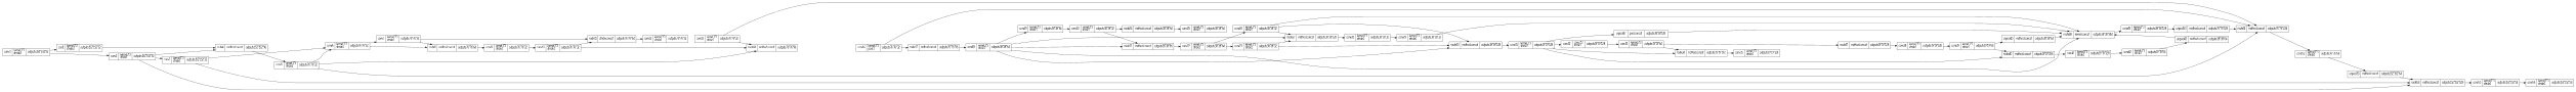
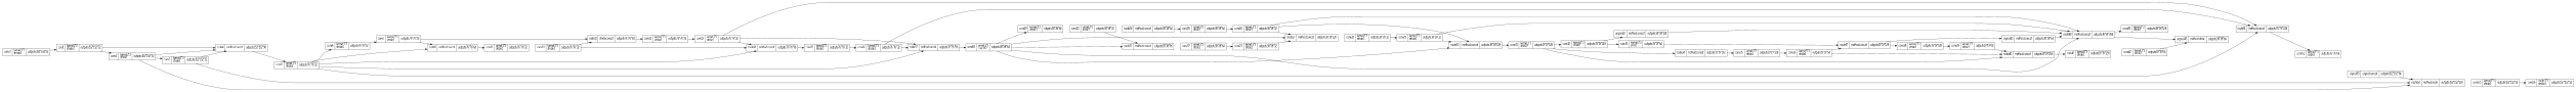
  digraph {
    fontname="Comic Neue"
    rankdir=LR
    node [fontname="Comic Neue" shape=record]
    edge [fontname="Comic Neue"]
    n1 [label="{conv0|kernel:3*3\lstride:2\l|outputs:304*304*32\l}"]
    n2 [label="{pool1|kernel:2*2\lstride:2\l|outputs:152*152*32\l}"]
    n3 [label="{conv2|kernel:3*3\lstride:1\l|outputs:152*152*32\l}"]
    n4 [label="{route4|mothod:concat\l|outputs:152*152*96\l}"]
    n5 [label="{conv3|kernel:3*3\lstride:1\l|outputs:152*152*32\l}"]
-   n6 [label="{route54|mothod:concat\l|outputs:152*152*128\l}"]
+   n6 [label="{route54|mothod:route\l|outputs:152*152*128\l}"]
    n7 [label="{conv5|kernel:3*3\lstride:2\l|outputs:76*76*32\l}"]
    n8 [label="{conv55|kernel:3*3\lstride:1\l|outputs:152*152*54\l}"]
    n9 [label="{conv6|kernel:3*3\lstride:1\l|outputs:76*76*32\l}"]
    n10 [label="{route8|mothod:concat\l|outputs:76*76*64\l}"]
    n11 [label="{route14|mothod:concat\l|outputs:76*76*96\l}"]
    n12 [label="{route17|mothod:concat\l|outputs:76*76*96\l}"]
    n13 [label="{route51|mothod:concat\l|outputs:76*76*224\l}"]
    n14 [label="{conv7|kernel:3*3\lstride:1\l|outputs:76*76*32\l}"]
    n15 [label="{conv9|kernel:3*3\lstride:1\l|outputs:76*76*32\l}"]
-   n17 [label="{conv18|kernel:3*3\lstride:2\l|outputs:38*38*64\l}"]
-   n18 [label="{conv52|kernel:3*3\lstride:1\l|outputs:76*76*64\l}"]
+   n16 [label="{conv15|kernel:3*3\lstride:1\l|outputs:76*76*32\l}"]
+   n17 [label="{conv18|kernel:3*3\lconcat:2\l|outputs:38*38*64\l}"]
+   n18 [label="{conv52|kernel:3*3\lroute:1\l|outputs:76*76*64\l}"]
    n19 [label="{route11|stride:concat\l|outputs:76*76*64\l}"]
    n20 [label="{conv12|kernel:3*3\lstride:1\l|outputs:76*76*32\l}"]
    n21 [label="{conv10|kernel:3*3\lstride:1\l|outputs:76*76*32\l}"]
    n22 [label="{conv13|kernel:3*3\lstride:1\l|outputs:76*76*32\l}"]
-   n23 [label="{conv16|kernel:3*3\lpool:1\l|outputs:76*76*32\l}"]
+   n23 [label="{conv16|kernel:3*3\lstride:1\l|outputs:76*76*32\l}"]
    n24 [label="{conv19|kernel:3*3\lstride:1\l|outputs:38*38*64\l}"]
    n25 [label="{route21|mothod:concat\l|outputs:38*38*96\l}"]
    n26 [label="{route27|mothod:concat\l|outputs:38*38*128\l}"]
    n27 [label="{route30|mothod:concat\l|outputs:38*38*128\l}"]
-   n28 [label="{route48|kernel:concat\l|outputs:38*38*384\l}"]
+   n28 [label="{route48|mothod:concat\l|outputs:38*38*384\l}"]
    n29 [label="{conv20|kernel:3*3\lstride:1\l|outputs:38*38*32\l}"]
    n30 [label="{conv22|kernel:3*3\lstride:1\l|outputs:38*38*64\l}"]
    n31 [label="{conv28|kernel:3*3\lstride:1\l|outputs:38*38*32\l}"]
    n32 [label="{conv31|kernel:3*3\lstride:2\l|outputs:19*19*128\l}"]
    n33 [label="{conv49|kernel:3*3\lstride:1\l|outputs:38*38*128\l}"]
    n34 [label="{route24|mothod:concat\l|outputs:38*38*64\l}"]
    n35 [label="{conv25|kernel:3*3\lstride:1\l|outputs:38*38*64\l}"]
    n36 [label="{conv23|kernel:3*3\lstride:1\l|outputs:38*38*32\l}"]
    n37 [label="{conv26|kernel:3*3\lstride:1\l|outputs:38*38*32\l}"]
    n38 [label="{conv29|kernel:3*3\lstride:1\l|outputs:38*38*32\l}"]
-   n39 [label="{conv32|conv:3*3\lstride:1\l|outputs:19*19*128\l}"]
+   n39 [label="{conv32|kernel:3*3\lstride:1\l|outputs:19*19*128\l}"]
    n40 [label="{route34|mothod:concat\l|outputs:19*19*192\l}"]
    n41 [label="{route40|mothod:concat\l|outputs:19*19*256\l}"]
-   n42 [label="{unpool47|pool:concat\l|outputs:38*38*128\l}"]
-   n43 [label="{conv33|kernel:3*3\lstride:1\l|outputs:19*19*64\l}"]
+   n42 [label="{unpool47|mothod:concat\l|outputs:38*38*128\l}"]
+   n43 [label="{conv33|kernel:3*3\lpool:1\l|outputs:19*19*64\l}"]
    n44 [label="{conv35|kernel:3*3\lstride:1\l|outputs:19*19*128\l}"]
    n45 [label="{conv41|kernel:3*3\lstride:1\l|outputs:19*19*128\l}"]
    n46 [label="{route37|mothod:concat\l|outputs:19*19*128\l}"]
    n47 [label="{conv38|kernel:3*3\lstride:1\l|outputs:19*19*128\l}"]
+   n48 [label="{conv36|kernel:3*3\lstride:1\l|outputs:19*19*64\l}"]
    n49 [label="{conv39|kernel:3*3\lstride:1\l|outputs:19*19*64\l}"]
    n50 [label="{unpool45|mothod:concat\l|outputs:38*38*64\l}"]
    n51 [label="{conv42|kernel:3*3\lstride:1\l|outputs:19*19*64\l}"]
-   n52 [label="{unpool43|mothod:concat\l|outputs:38*38*64\l}"]
-   n53 [label="{unpool50|mothod:concat\l|outputs:76*76*128\l}"]
-   n54 [label="{unpool53|mothod:concat\l|outputs:152*152*64\l}"]
-   n55 [label="{conv56|kernel:3*3\lstride:1\l|outputs:152*152*54\l}"]
+   n52 [label="{unpool43|mothod:stride\l|outputs:38*38*64\l}"]
+   n54 [label="{unpool53|unpool:concat\l|outputs:152*152*64\l}"]
+   n55 [label="{conv56|route:3*3\lstride:1\l|outputs:152*152*54\l}"]
    n1 -> n2
-   n1 -> n3
+   n2 -> n3
    n2 -> n4
    n3 -> n4
    n3 -> n5
    n3 -> n6
    n4 -> n7
-   n5 -> n9
+   n5 -> n4
    n5 -> n6
-   n6 -> n8
    n7 -> n9
-   n9 -> n10
+   n7 -> n10
    n7 -> n11
+   n7 -> n12
    n7 -> n13
    n8 -> n55
    n9 -> n14
    n10 -> n15
+   n11 -> n16
    n12 -> n17
    n13 -> n18
    n14 -> n10
    n14 -> n19
-   n15 -> n21
+   n16 -> n23
    n17 -> n24
    n17 -> n25
    n17 -> n26
    n17 -> n27
    n17 -> n28
-   n18 -> n54
    n19 -> n20
+   n20 -> n22
    n21 -> n11
    n21 -> n19
    n22 -> n11
+   n22 -> n12
    n22 -> n13
    n23 -> n12
    n23 -> n13
-   n24 -> n29
-   n25 -> n30
-   n26 -> n31
    n27 -> n32
    n28 -> n33
    n29 -> n25
-   n29 -> n34
    n30 -> n36
    n31 -> n38
    n32 -> n39
    n32 -> n40
    n32 -> n41
-   n32 -> n42
-   n33 -> n53
+   n39 -> n42
    n34 -> n35
-   n30 -> n37
+   n35 -> n37
    n36 -> n26
    n37 -> n26
    n37 -> n27
    n37 -> n28
-   n36 -> n27
+   n38 -> n27
    n38 -> n28
    n39 -> n43
    n40 -> n44
    n41 -> n45
    n42 -> n28
-   n43 -> n40
    n43 -> n46
-   n45 -> n51
+   n44 -> n48
    n46 -> n47
    n47 -> n49
+   n48 -> n41
+   n48 -> n46
    n49 -> n41
-   n49 -> n50
+   n46 -> n50
    n50 -> n28
    n51 -> n52
-   n52 -> n28
-   n53 -> n13
+   n28 -> n52
    n54 -> n6
  }
